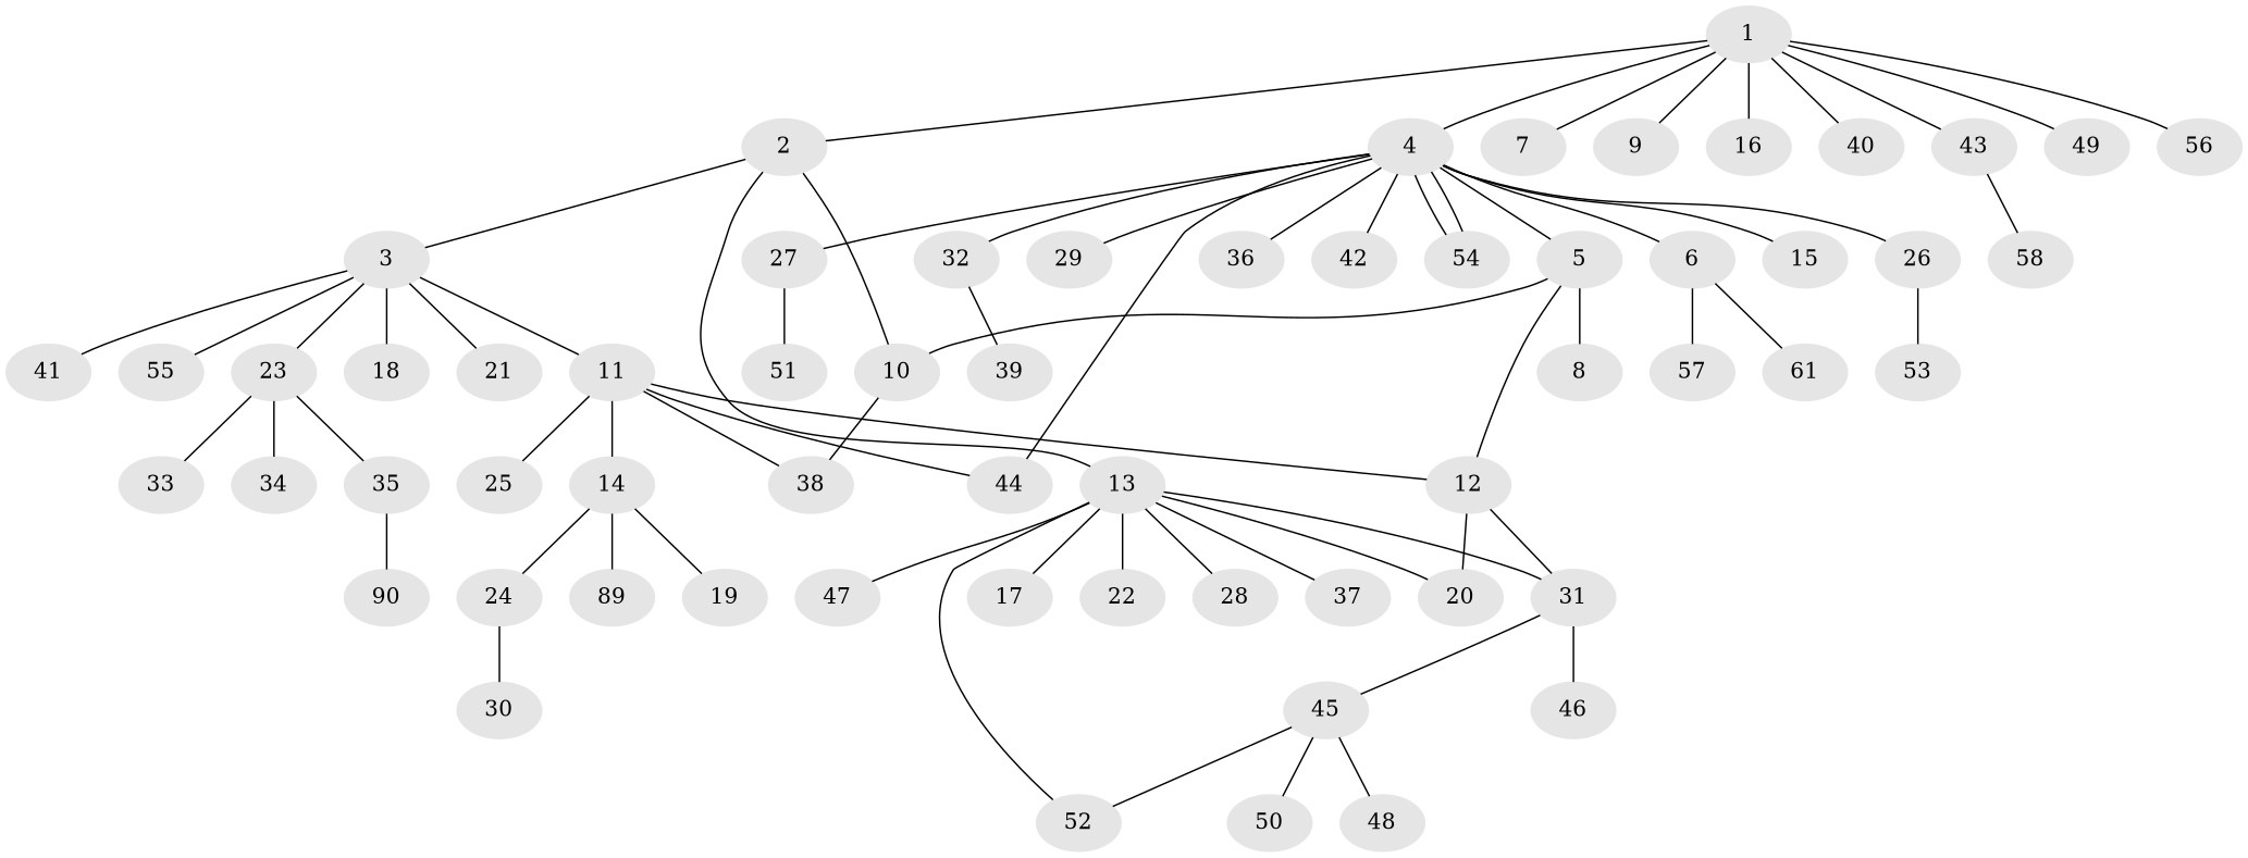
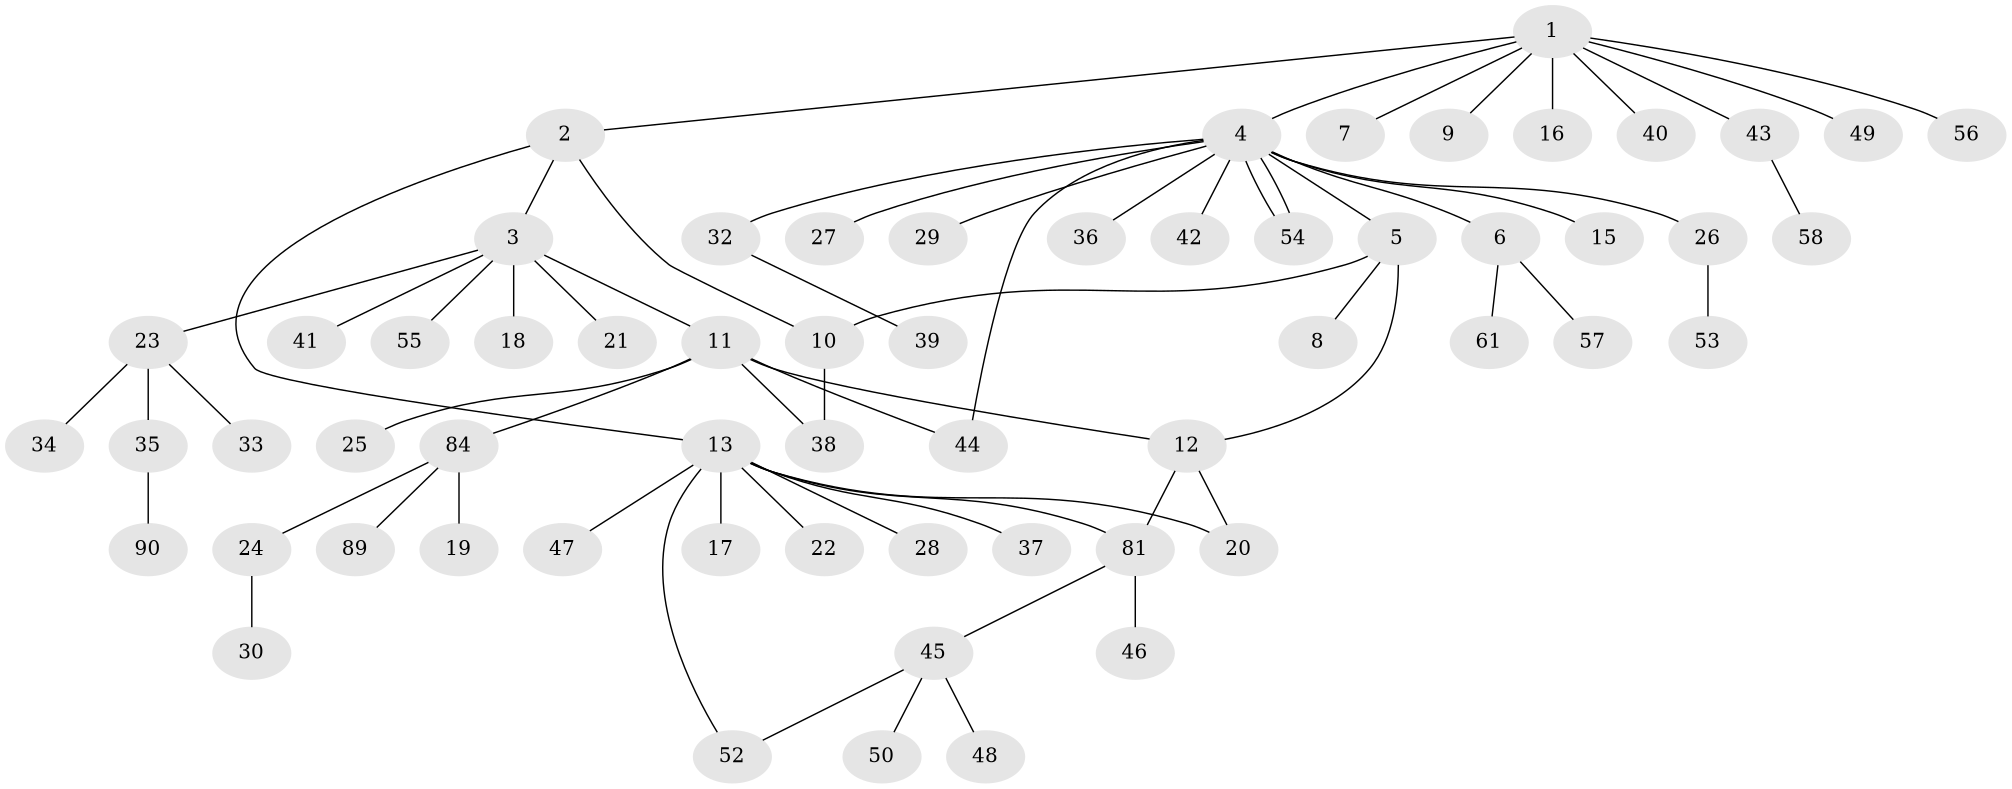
  graph {
    node [color=gray90 style=filled]
    1
    2
    4
    7
    9
    16
    40
    43
    49
    56
    3
    10
    13
    5
    6
    15
    26
    27
    29
    32
    36
    42
    44
    54
    58
    11
    18
    21
    23
    41
    55
    38
    20
-   31
+   31 [label=81]
    17
    22
    28
    37
    47
    52
    12
-   14
+   14 [label=84]
    25
    33
    34
    35
    8
    57
    61
    53
-   51
    39
    19
    24
    n55 [label=89]
    45
    46
    30
    n59 [label=90]
    48
    50
    1 -- 2
    1 -- 4
    1 -- 7
    1 -- 9
    1 -- 16
    1 -- 40
    1 -- 43
    1 -- 49
    1 -- 56
    2 -- 3
    2 -- 10
    2 -- 13
    4 -- 5
    4 -- 6
    4 -- 15
    4 -- 26
    4 -- 27
    4 -- 29
    4 -- 32
    4 -- 36
    4 -- 42
    4 -- 44
    4 -- 54
    4 -- 54
    43 -- 58
    3 -- 11
    3 -- 18
    3 -- 21
    3 -- 23
    3 -- 41
    3 -- 55
    10 -- 38
    13 -- 20
    13 -- 31
    13 -- 17
    13 -- 22
    13 -- 28
    13 -- 37
    13 -- 47
    13 -- 52
    5 -- 10
    5 -- 12
    5 -- 8
    6 -- 57
    6 -- 61
    26 -- 53
-   27 -- 51
    32 -- 39
    11 -- 44
    11 -- 38
    11 -- 12
    11 -- 14
    11 -- 25
    23 -- 33
    23 -- 34
    23 -- 35
    31 -- 45
    31 -- 46
    12 -- 20
    12 -- 31
    14 -- 19
    14 -- 24
    14 -- n55
    35 -- n59
    24 -- 30
    45 -- 52
    45 -- 48
    45 -- 50
  }
